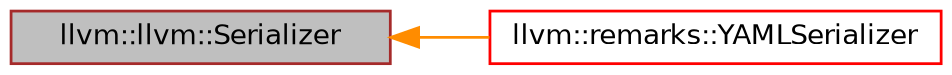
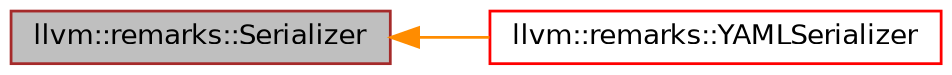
  digraph {
    rankdir=LR
    node [fontname=Helvetica fontsize=10 shape=box]
-   n1 [color=brown fillcolor=grey75 fontcolor=black height=0.2 label="llvm::llvm::Serializer" style=filled width=0.4]
+   n1 [color=brown fillcolor=grey75 fontcolor=black height=0.2 label="llvm::remarks::Serializer" style=filled width=0.4]
    n2 [color=red height=0.2 label="llvm::remarks::YAMLSerializer" width=0.4]
    n1 -> n2 [color=darkorange dir=back fontname=Helvetica fontsize=10 labelfontname=Helvetica labelfontsize=10 style=solid]
  }
